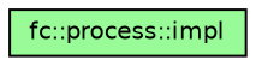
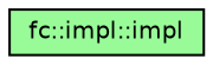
  digraph {
    rankdir=LR
-   n1 [color=black fillcolor=palegreen fontname=Helvetica fontsize=10 height=0.2 label="fc::process::impl" shape=box style=filled width=0.4]
+   n1 [color=black fillcolor=palegreen fontname=Helvetica fontsize=10 height=0.2 label="fc::impl::impl" shape=box style=filled width=0.4]
  }
